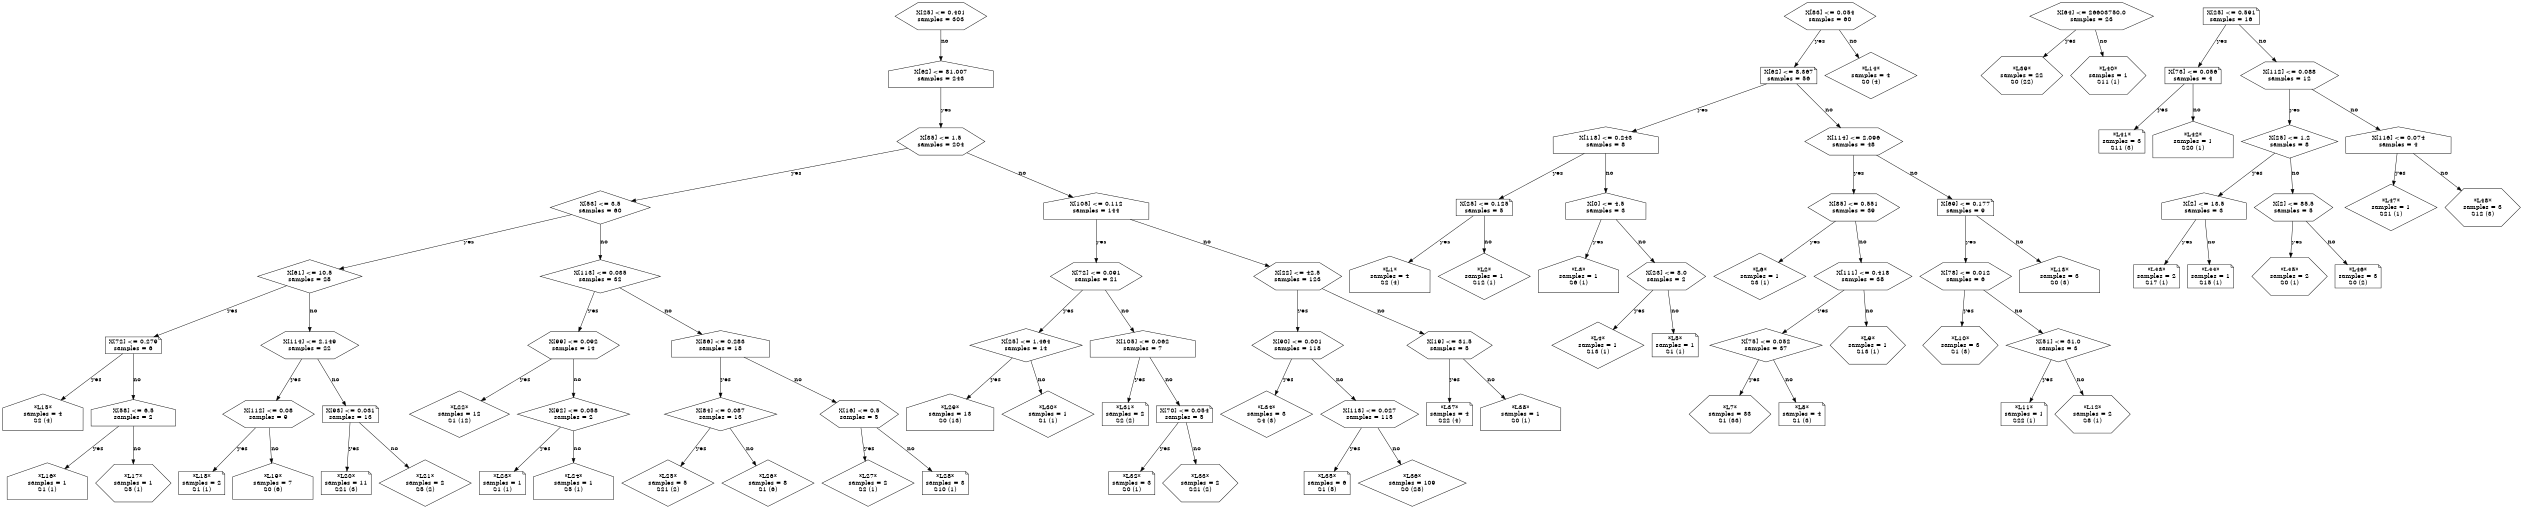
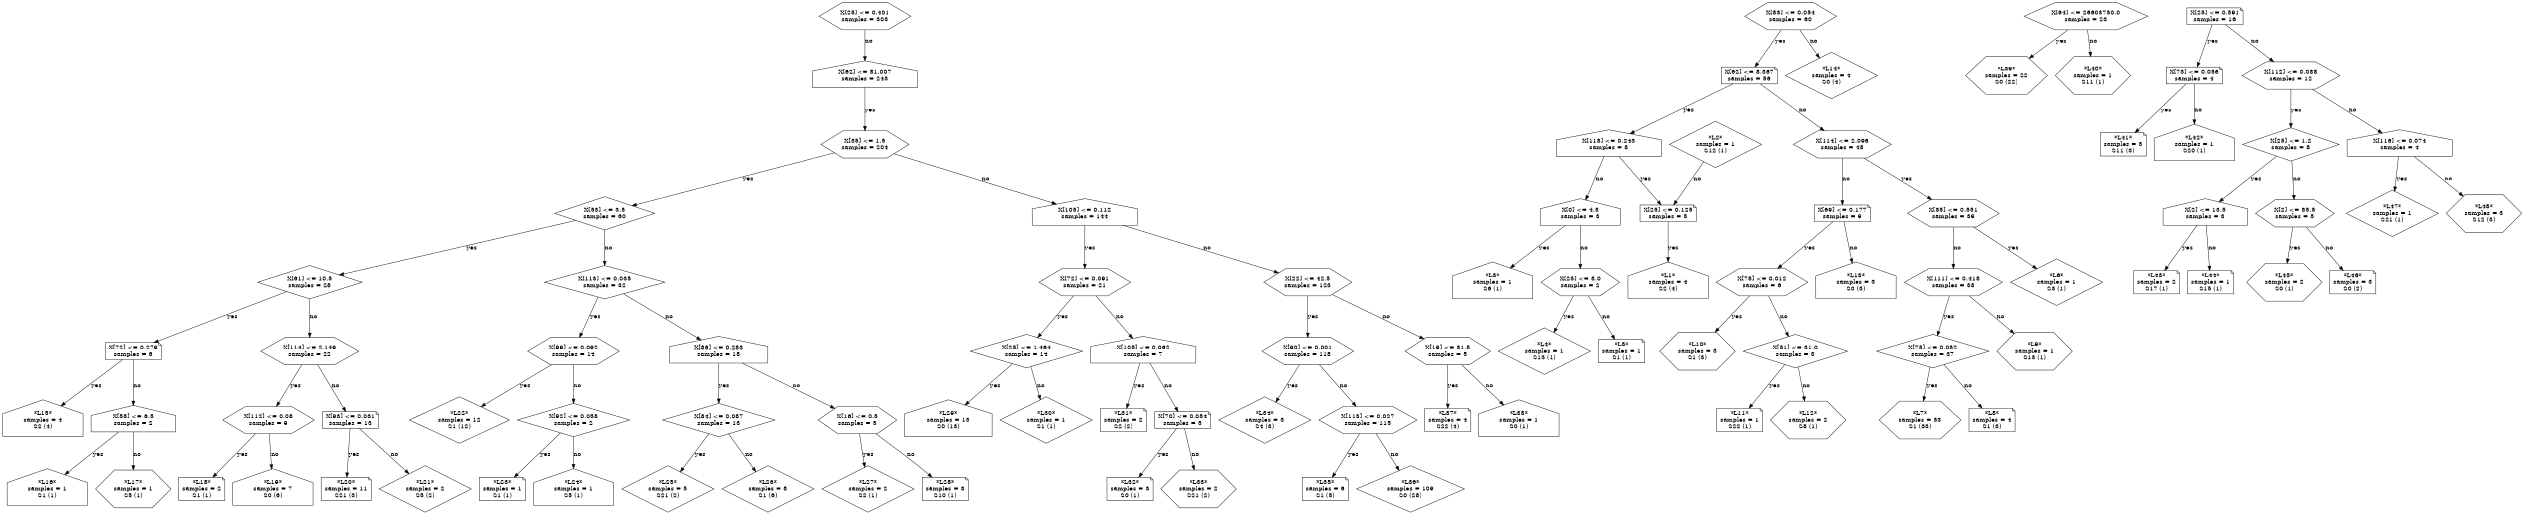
  digraph {
    node [shape=hexagon]
    n1 [label="X[25] <= 0.401\nsamples = 303\n"]
    n2 [label="X[62] <= 81.007\nsamples = 243\n" shape=house]
    n3 [label="X[83] <= 0.054\nsamples = 60\n"]
    n4 [label="X[62] <= 8.367\nsamples = 56\n" shape=note]
    n5 [label="*L14*\nsamples = 4\nS0 (4)\n" shape=diamond]
    n6 [label="X[35] <= 1.5\nsamples = 204\n"]
    n7 [label="X[118] <= 0.243\nsamples = 8\n" shape=house]
    n8 [label="X[114] <= 2.096\nsamples = 48\n"]
    n9 [label="X[25] <= 0.125\nsamples = 5\n" shape=note]
    n10 [label="X[0] <= 4.5\nsamples = 3\n" shape=house]
    n11 [label="X[85] <= 0.551\nsamples = 39\n"]
    n12 [label="X[69] <= 0.177\nsamples = 9\n" shape=note]
    n13 [label="*L1*\nsamples = 4\nS2 (4)\n" shape=house]
    n14 [label="*L2*\nsamples = 1\nS12 (1)\n" shape=diamond]
    n15 [label="*L3*\nsamples = 1\nS6 (1)\n" shape=house]
    n16 [label="X[23] <= 8.0\nsamples = 2\n"]
    n17 [label="*L4*\nsamples = 1\nS13 (1)\n" shape=diamond]
    n18 [label="*L5*\nsamples = 1\nS1 (1)\n" shape=note]
    n19 [label="*L6*\nsamples = 1\nS3 (1)\n" shape=diamond]
    n20 [label="X[111] <= 0.418\nsamples = 38\n"]
    n21 [label="X[78] <= 0.012\nsamples = 6\n"]
    n22 [label="*L13*\nsamples = 3\nS0 (3)\n" shape=house]
    n23 [label="X[75] <= 0.052\nsamples = 37\n" shape=diamond]
    n24 [label="*L9*\nsamples = 1\nS13 (1)\n"]
    n25 [label="*L7*\nsamples = 33\nS1 (33)\n"]
    n26 [label="*L8*\nsamples = 4\nS1 (3)\n" shape=note]
    n27 [label="*L10*\nsamples = 3\nS1 (3)\n"]
    n28 [label="X[51] <= 31.0\nsamples = 3\n" shape=diamond]
    n29 [label="*L11*\nsamples = 1\nS22 (1)\n" shape=note]
    n30 [label="*L12*\nsamples = 2\nS8 (1)\n"]
    n31 [label="X[53] <= 3.5\nsamples = 60\n" shape=diamond]
    n32 [label="X[105] <= 0.112\nsamples = 144\n" shape=house]
    n33 [label="X[61] <= 10.5\nsamples = 28\n" shape=diamond]
    n34 [label="X[113] <= 0.035\nsamples = 32\n" shape=diamond]
    n35 [label="X[72] <= 0.091\nsamples = 21\n"]
    n36 [label="X[22] <= 42.5\nsamples = 123\n"]
    n37 [label="X[72] <= 0.279\nsamples = 6\n" shape=note]
    n38 [label="X[114] <= 2.149\nsamples = 22\n"]
    n39 [label="X[99] <= 0.092\nsamples = 14\n"]
    n40 [label="X[86] <= 0.283\nsamples = 18\n" shape=house]
    n41 [label="*L15*\nsamples = 4\nS2 (4)\n" shape=house]
    n42 [label="X[58] <= 6.5\nsamples = 2\n" shape=house]
    n43 [label="X[112] <= 0.08\nsamples = 9\n"]
    n44 [label="X[93] <= 0.031\nsamples = 13\n" shape=note]
    n45 [label="*L16*\nsamples = 1\nS1 (1)\n" shape=house]
    n46 [label="*L17*\nsamples = 1\nS5 (1)\n"]
    n47 [label="*L18*\nsamples = 2\nS1 (1)\n" shape=note]
    n48 [label="*L19*\nsamples = 7\nS0 (6)\n" shape=house]
    n49 [label="*L20*\nsamples = 11\nS21 (3)\n" shape=note]
    n50 [label="*L21*\nsamples = 2\nS5 (2)\n" shape=diamond]
    n51 [label="*L22*\nsamples = 12\nS1 (12)\n" shape=diamond]
    n52 [label="X[92] <= 0.058\nsamples = 2\n" shape=diamond]
    n53 [label="X[84] <= 0.087\nsamples = 13\n" shape=diamond]
    n54 [label="X[16] <= 0.5\nsamples = 5\n"]
    n55 [label="*L23*\nsamples = 1\nS1 (1)\n" shape=note]
    n56 [label="*L24*\nsamples = 1\nS5 (1)\n" shape=house]
    n57 [label="*L25*\nsamples = 5\nS21 (2)\n" shape=diamond]
    n58 [label="*L26*\nsamples = 8\nS1 (6)\n" shape=diamond]
    n59 [label="*L27*\nsamples = 2\nS2 (1)\n" shape=diamond]
    n60 [label="*L28*\nsamples = 3\nS10 (1)\n" shape=note]
    n61 [label="X[25] <= 1.464\nsamples = 14\n" shape=diamond]
    n62 [label="X[105] <= 0.062\nsamples = 7\n" shape=house]
    n63 [label="X[90] <= 0.001\nsamples = 118\n"]
    n64 [label="X[19] <= 31.5\nsamples = 5\n"]
    n65 [label="*L29*\nsamples = 13\nS0 (13)\n" shape=house]
    n66 [label="*L30*\nsamples = 1\nS1 (1)\n" shape=diamond]
    n67 [label="*L31*\nsamples = 2\nS2 (2)\n" shape=note]
    n68 [label="X[70] <= 0.054\nsamples = 5\n" shape=note]
    n69 [label="*L32*\nsamples = 3\nS0 (1)\n" shape=note]
    n70 [label="*L33*\nsamples = 2\nS21 (2)\n"]
    n71 [label="*L34*\nsamples = 3\nS4 (3)\n" shape=diamond]
    n72 [label="X[113] <= 0.027\nsamples = 115\n"]
    n73 [label="*L37*\nsamples = 4\nS22 (4)\n" shape=note]
    n74 [label="*L38*\nsamples = 1\nS0 (1)\n" shape=house]
    n75 [label="*L35*\nsamples = 6\nS1 (5)\n" shape=note]
    n76 [label="*L36*\nsamples = 109\nS0 (28)\n" shape=diamond]
    n77 [label="X[64] <= 26603750.0\nsamples = 23\n"]
    n78 [label="*L39*\nsamples = 22\nS0 (22)\n"]
    n79 [label="*L40*\nsamples = 1\nS11 (1)\n"]
    n80 [label="X[25] <= 0.591\nsamples = 16\n" shape=note]
    n81 [label="X[73] <= 0.056\nsamples = 4\n" shape=note]
    n82 [label="X[112] <= 0.088\nsamples = 12\n"]
    n83 [label="*L41*\nsamples = 3\nS11 (3)\n" shape=note]
    n84 [label="*L42*\nsamples = 1\nS20 (1)\n" shape=house]
    n85 [label="X[25] <= 1.2\nsamples = 8\n" shape=diamond]
    n86 [label="X[116] <= 0.074\nsamples = 4\n" shape=house]
    n87 [label="X[2] <= 13.5\nsamples = 3\n" shape=house]
    n88 [label="X[2] <= 85.5\nsamples = 5\n"]
    n89 [label="*L47*\nsamples = 1\nS21 (1)\n" shape=diamond]
    n90 [label="*L48*\nsamples = 3\nS12 (3)\n"]
    n91 [label="*L43*\nsamples = 2\nS17 (1)\n" shape=note]
    n92 [label="*L44*\nsamples = 1\nS15 (1)\n" shape=note]
    n93 [label="*L45*\nsamples = 2\nS0 (1)\n"]
    n94 [label="*L46*\nsamples = 3\nS0 (2)\n" shape=note]
    n1 -> n2 [label=no]
    n2 -> n6 [label=yes]
    n3 -> n4 [label=yes]
    n3 -> n5 [label=no]
    n4 -> n7 [label=yes]
    n4 -> n8 [label=no]
    n6 -> n31 [label=yes]
    n6 -> n32 [label=no]
    n7 -> n9 [label=yes]
    n7 -> n10 [label=no]
    n8 -> n11 [label=yes]
    n8 -> n12 [label=no]
    n9 -> n13 [label=yes]
-   n9 -> n14 [label=no]
+   n14 -> n9 [label=no]
    n10 -> n15 [label=yes]
    n10 -> n16 [label=no]
    n11 -> n19 [label=yes]
    n11 -> n20 [label=no]
    n12 -> n21 [label=yes]
    n12 -> n22 [label=no]
    n16 -> n17 [label=yes]
    n16 -> n18 [label=no]
    n20 -> n23 [label=yes]
    n20 -> n24 [label=no]
    n21 -> n27 [label=yes]
    n21 -> n28 [label=no]
    n23 -> n25 [label=yes]
    n23 -> n26 [label=no]
    n28 -> n29 [label=yes]
    n28 -> n30 [label=no]
    n31 -> n33 [label=yes]
    n31 -> n34 [label=no]
    n32 -> n35 [label=yes]
    n32 -> n36 [label=no]
    n33 -> n37 [label=yes]
    n33 -> n38 [label=no]
    n34 -> n39 [label=yes]
    n34 -> n40 [label=no]
    n35 -> n61 [label=yes]
    n35 -> n62 [label=no]
    n36 -> n63 [label=yes]
    n36 -> n64 [label=no]
    n37 -> n41 [label=yes]
    n37 -> n42 [label=no]
    n38 -> n43 [label=yes]
    n38 -> n44 [label=no]
    n39 -> n51 [label=yes]
    n39 -> n52 [label=no]
    n40 -> n53 [label=yes]
    n40 -> n54 [label=no]
    n42 -> n45 [label=yes]
    n42 -> n46 [label=no]
    n43 -> n47 [label=yes]
    n43 -> n48 [label=no]
    n44 -> n49 [label=yes]
    n44 -> n50 [label=no]
    n52 -> n55 [label=yes]
    n52 -> n56 [label=no]
    n53 -> n57 [label=yes]
    n53 -> n58 [label=no]
    n54 -> n59 [label=yes]
    n54 -> n60 [label=no]
    n61 -> n65 [label=yes]
    n61 -> n66 [label=no]
    n62 -> n67 [label=yes]
    n62 -> n68 [label=no]
    n63 -> n71 [label=yes]
    n63 -> n72 [label=no]
    n64 -> n73 [label=yes]
    n64 -> n74 [label=no]
    n68 -> n69 [label=yes]
    n68 -> n70 [label=no]
    n72 -> n75 [label=yes]
    n72 -> n76 [label=no]
    n77 -> n78 [label=yes]
    n77 -> n79 [label=no]
    n80 -> n81 [label=yes]
    n80 -> n82 [label=no]
    n81 -> n83 [label=yes]
    n81 -> n84 [label=no]
    n82 -> n85 [label=yes]
    n82 -> n86 [label=no]
    n85 -> n87 [label=yes]
    n85 -> n88 [label=no]
    n86 -> n89 [label=yes]
    n86 -> n90 [label=no]
    n87 -> n91 [label=yes]
    n87 -> n92 [label=no]
    n88 -> n93 [label=yes]
    n88 -> n94 [label=no]
  }
